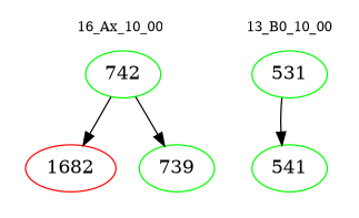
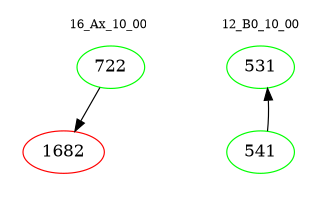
  digraph {
    node [color=green]
    edge [color=black]
-   n1 [label=742]
+   n1 [label=722]
    n2 [color=red label=1682]
-   n3 [label=739]
    n4 [label=531]
    n5 [label=541]
    subgraph cluster_1 {
      color=white
      fontsize=10
      label="16_Ax_10_00"
      n1
      n2
-     n3
    }
    subgraph cluster_2 {
      color=white
      fontsize=10
-     label="13_B0_10_00"
+     label="12_B0_10_00"
      n4
      n5
    }
    n1 -> n2
-   n1 -> n3
-   n4 -> n5
+   n5 -> n4
  }
